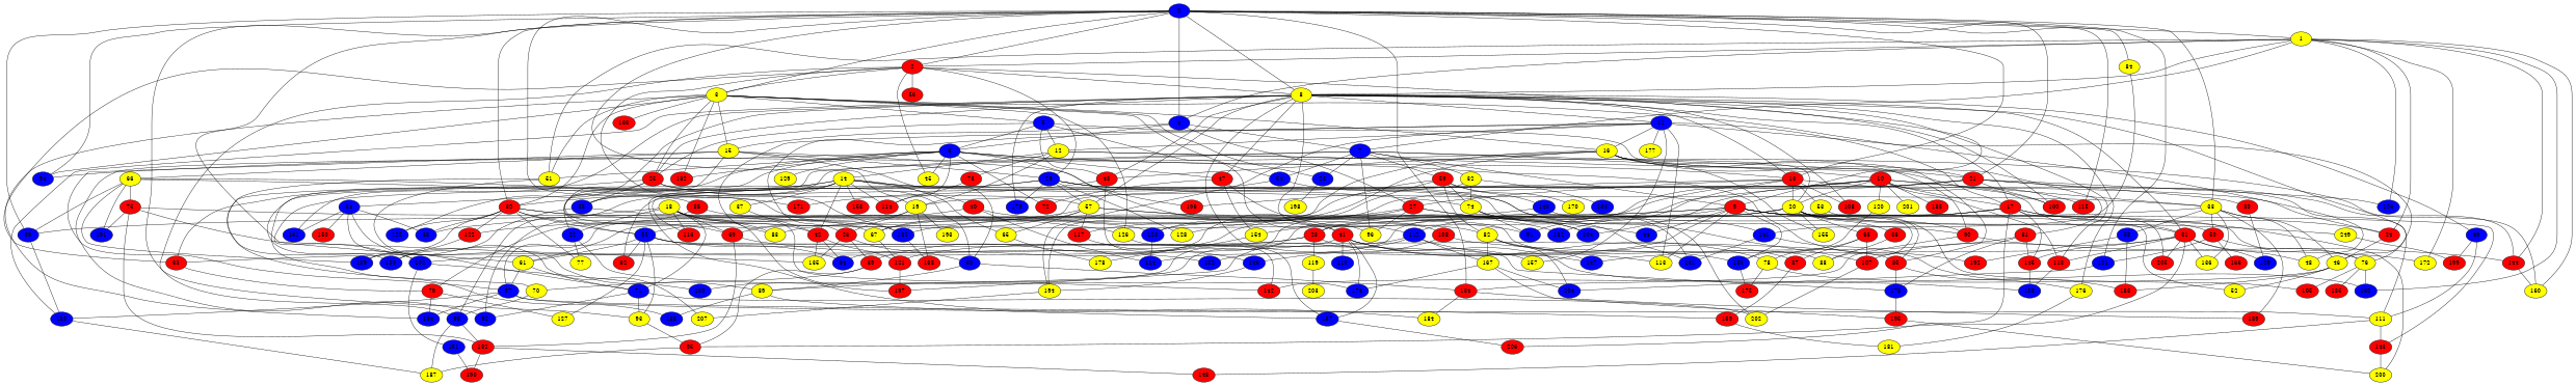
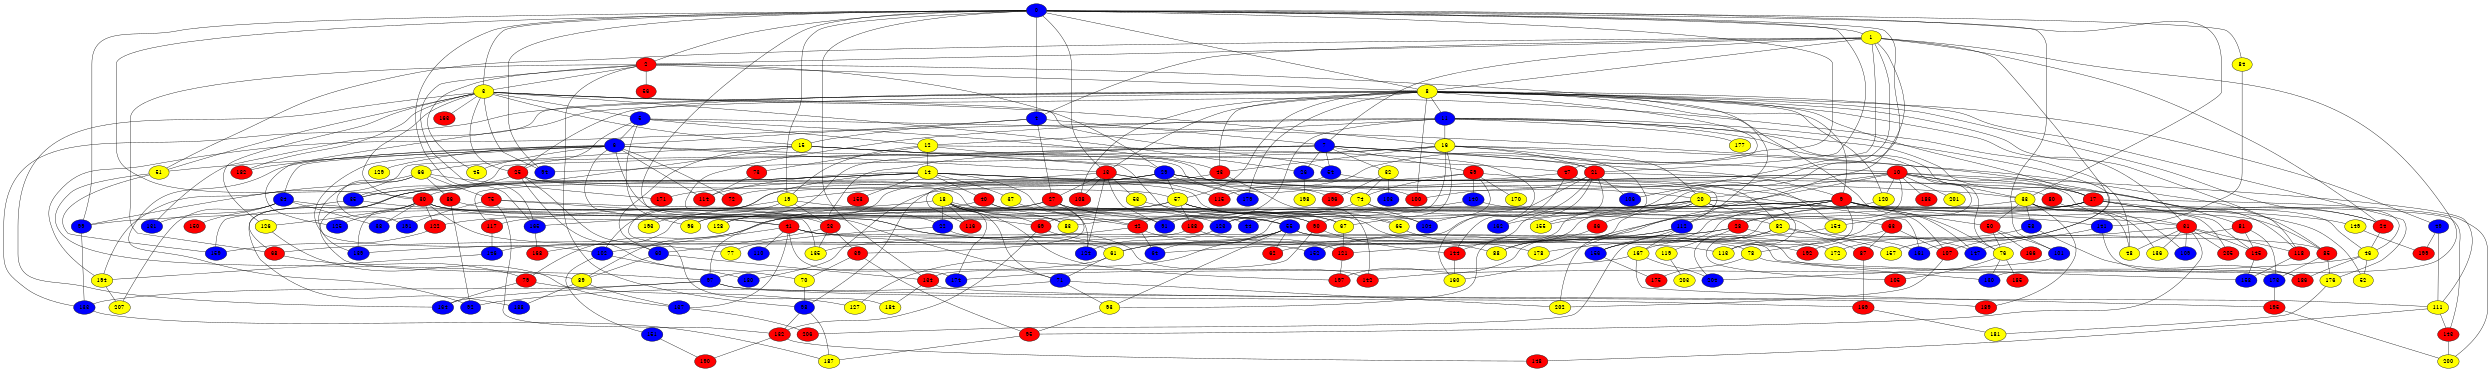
  graph {
    fontname="DejaVu Serif"
    node [fillcolor=red fontname="DejaVu Serif" style=filled]
    edge [fontname="DejaVu Serif"]
    0 [fillcolor=blue]
    1 [fillcolor=yellow]
    2
    3 [fillcolor=yellow]
    4 [fillcolor=blue]
    8 [fillcolor=yellow]
    13
    19 [fillcolor=yellow]
    21
    30
    33 [fillcolor=yellow]
    61 [fillcolor=yellow]
    84 [fillcolor=yellow]
    93 [fillcolor=yellow]
    94 [fillcolor=blue]
    99 [fillcolor=blue]
    101 [fillcolor=blue]
    115
    134
    165 [fillcolor=blue]
    7 [fillcolor=blue]
    24
    51 [fillcolor=yellow]
    106 [fillcolor=blue]
    130 [fillcolor=blue]
    144
    160 [fillcolor=yellow]
    172 [fillcolor=yellow]
    9
    29 [fillcolor=blue]
    45 [fillcolor=yellow]
    56
    68
    98 [fillcolor=blue]
    5 [fillcolor=blue]
    15 [fillcolor=yellow]
    16 [fillcolor=yellow]
    25
    26 [fillcolor=blue]
    48 [fillcolor=yellow]
    54 [fillcolor=blue]
    126 [fillcolor=yellow]
    163
    164 [fillcolor=blue]
    182
    6 [fillcolor=blue]
    27
    43
    47
    11 [fillcolor=blue]
    17
    31
    46 [fillcolor=yellow]
    49 [fillcolor=blue]
    57 [fillcolor=yellow]
    100
    108
    112 [fillcolor=blue]
    118
    120 [fillcolor=yellow]
    125 [fillcolor=blue]
    131 [fillcolor=blue]
    133 [fillcolor=blue]
    147 [fillcolor=blue]
    176 [fillcolor=yellow]
    179 [fillcolor=blue]
    20 [fillcolor=yellow]
    53 [fillcolor=yellow]
    91 [fillcolor=blue]
    124 [fillcolor=blue]
    23
    55 [fillcolor=blue]
    168
    193 [fillcolor=yellow]
    69
    64 [fillcolor=blue]
    80
    104 [fillcolor=blue]
    123 [fillcolor=blue]
    38 [fillcolor=blue]
    77 [fillcolor=yellow]
    139 [fillcolor=blue]
    122
    50
    83 [fillcolor=yellow]
    136 [fillcolor=yellow]
    58 [fillcolor=blue]
    189
    97 [fillcolor=blue]
    71 [fillcolor=blue]
    141 [fillcolor=blue]
    95
    204 [fillcolor=blue]
    184 [fillcolor=yellow]
    96 [fillcolor=yellow]
    10
    22 [fillcolor=blue]
    32 [fillcolor=yellow]
    35 [fillcolor=blue]
    59
    89 [fillcolor=yellow]
    159 [fillcolor=blue]
    44 [fillcolor=blue]
    52 [fillcolor=yellow]
    76 [fillcolor=yellow]
    79
    113 [fillcolor=yellow]
    143
-   149 [fillcolor=yellow label=249]
+   149 [fillcolor=yellow]
    152 [fillcolor=blue]
    156 [fillcolor=blue]
    116
    128 [fillcolor=yellow]
    107
    161 [fillcolor=blue]
    188 [fillcolor=blue]
    132
    187 [fillcolor=yellow]
    12 [fillcolor=yellow]
    81
    60 [fillcolor=blue]
    66 [fillcolor=yellow]
    196
    194 [fillcolor=yellow]
    85
    90
    155 [fillcolor=yellow]
    70 [fillcolor=yellow]
    198 [fillcolor=yellow]
    202 [fillcolor=yellow]
    137 [fillcolor=blue]
    34 [fillcolor=blue]
    41
    72
    92 [fillcolor=blue]
    102 [fillcolor=blue]
    114
    129 [fillcolor=yellow]
    192
    39
    14 [fillcolor=yellow]
    73
    142
    171
    145
    173 [fillcolor=blue]
    150
    207 [fillcolor=yellow]
    174 [fillcolor=blue]
    78 [fillcolor=yellow]
    110 [fillcolor=blue]
    158 [fillcolor=blue]
    154 [fillcolor=yellow]
    162 [fillcolor=blue]
    180 [fillcolor=blue]
    151 [fillcolor=blue]
    28
    62
    111 [fillcolor=yellow]
    183
    201 [fillcolor=yellow]
    74 [fillcolor=yellow]
    103 [fillcolor=blue]
    67 [fillcolor=yellow]
    117
    82 [fillcolor=yellow]
    140 [fillcolor=blue]
    170 [fillcolor=yellow]
    177 [fillcolor=yellow]
    42
    157 [fillcolor=yellow]
    200 [fillcolor=yellow]
    205
    206
    109 [fillcolor=blue]
    186
    199
    65 [fillcolor=yellow]
    88 [fillcolor=yellow]
    138
    121
    167 [fillcolor=yellow]
    197
    181 [fillcolor=yellow]
    166
    105
    185
    127 [fillcolor=yellow]
    175
    36
    63
    119 [fillcolor=yellow]
    148
    135 [fillcolor=yellow]
    37 [fillcolor=yellow]
    40
    153
    178 [fillcolor=yellow]
    195
    75
    86
    191 [fillcolor=blue]
    169
    18 [fillcolor=yellow]
    87
    203 [fillcolor=yellow]
    146 [fillcolor=blue]
    190
    0 -- 1
    0 -- 2
    0 -- 3
    0 -- 4
    0 -- 8
    0 -- 13
    0 -- 19
    0 -- 21
    0 -- 30
    0 -- 33
    0 -- 61
    0 -- 84
    0 -- 93
    0 -- 94
    0 -- 99
    0 -- 101
    0 -- 115
    0 -- 134
    0 -- 165
    1 -- 2
    1 -- 4
    1 -- 8
    1 -- 7
    1 -- 24
    1 -- 51
    1 -- 106
    1 -- 130
    1 -- 144
    1 -- 160
    1 -- 172
    2 -- 3
    2 -- 8
    2 -- 165
    2 -- 9
    2 -- 29
    2 -- 45
    2 -- 56
    2 -- 68
    2 -- 98
    3 -- 30
    3 -- 94
    3 -- 51
    3 -- 5
    3 -- 15
    3 -- 16
    3 -- 25
    3 -- 26
    3 -- 48
    3 -- 54
    3 -- 126
    3 -- 163
    3 -- 164
    3 -- 182
    4 -- 7
    4 -- 15
    4 -- 6
    4 -- 27
    8 -- 13
    8 -- 25
    8 -- 43
    8 -- 47
    8 -- 11
    8 -- 17
    8 -- 31
    8 -- 46
    8 -- 49
    8 -- 57
    8 -- 100
    8 -- 108
    8 -- 112
    8 -- 118
+   8 -- 120
    8 -- 125
    8 -- 131
    8 -- 133
    8 -- 147
    8 -- 176
    8 -- 179
    13 -- 19
    13 -- 115
    13 -- 27
    13 -- 108
    13 -- 20
    13 -- 53
    13 -- 91
    13 -- 124
    19 -- 23
    19 -- 55
    19 -- 168
    19 -- 193
    21 -- 106
    21 -- 144
    21 -- 100
    21 -- 69
    21 -- 64
    21 -- 80
    21 -- 104
    30 -- 126
    30 -- 125
    30 -- 55
    30 -- 69
    30 -- 123
    30 -- 38
    30 -- 77
    30 -- 139
    30 -- 122
    33 -- 48
    33 -- 46
    33 -- 50
    33 -- 83
    33 -- 136
    33 -- 58
    33 -- 189
    61 -- 97
    61 -- 71
    84 -- 141
    93 -- 95
    99 -- 133
    101 -- 204
    134 -- 189
    134 -- 184
    165 -- 168
    7 -- 21
    7 -- 9
    7 -- 26
    7 -- 54
    7 -- 96
    7 -- 10
    7 -- 22
    7 -- 32
    7 -- 35
    7 -- 59
    24 -- 46
    51 -- 89
    51 -- 159
    144 -- 160
    9 -- 99
    9 -- 112
    9 -- 50
    9 -- 44
    9 -- 52
    9 -- 76
    9 -- 79
    9 -- 113
    9 -- 143
    9 -- 149
    9 -- 152
    9 -- 156
    29 -- 33
    29 -- 57
    29 -- 179
    29 -- 116
    29 -- 128
    29 -- 107
    29 -- 161
    29 -- 188
    68 -- 79
    98 -- 132
    98 -- 187
    5 -- 25
    5 -- 6
    5 -- 43
    5 -- 96
    5 -- 12
    5 -- 81
    15 -- 29
    15 -- 55
    15 -- 97
    15 -- 60
    15 -- 66
    15 -- 196
    16 -- 21
    16 -- 94
    16 -- 43
    16 -- 20
    16 -- 123
    16 -- 194
    16 -- 85
    16 -- 90
    16 -- 155
    25 -- 57
    25 -- 83
    25 -- 35
    25 -- 60
    25 -- 70
    26 -- 198
    54 -- 98
    54 -- 202
    126 -- 137
    6 -- 13
    6 -- 51
    6 -- 45
    6 -- 182
    6 -- 47
    6 -- 34
    6 -- 41
    6 -- 72
    6 -- 92
    6 -- 102
    6 -- 114
    6 -- 129
    6 -- 192
    27 -- 104
    27 -- 96
    27 -- 44
    27 -- 128
    27 -- 39
    43 -- 142
    43 -- 171
    47 -- 72
    47 -- 154
    47 -- 162
    11 -- 16
    11 -- 17
    11 -- 23
    11 -- 76
    11 -- 113
    11 -- 12
    11 -- 194
    11 -- 177
    11 -- 42
    11 -- 157
    17 -- 61
    17 -- 24
    17 -- 145
    17 -- 154
    17 -- 28
    17 -- 200
    17 -- 205
    17 -- 206
    31 -- 48
    31 -- 118
    31 -- 136
    31 -- 95
    31 -- 107
    31 -- 145
    31 -- 205
    31 -- 109
    46 -- 52
    46 -- 142
    46 -- 186
    49 -- 111
    49 -- 199
    57 -- 122
    57 -- 67
    57 -- 117
    57 -- 65
    57 -- 88
    57 -- 138
    112 -- 156
    112 -- 121
    112 -- 167
    112 -- 197
    118 -- 158
    120 -- 156
    133 -- 187
    176 -- 181
    20 -- 31
    20 -- 123
    20 -- 89
    20 -- 85
    20 -- 155
    20 -- 162
    20 -- 88
    20 -- 105
    20 -- 36
    20 -- 63
    53 -- 90
    23 -- 60
    23 -- 39
    23 -- 135
    55 -- 61
    55 -- 93
    55 -- 64
    55 -- 85
    55 -- 173
    55 -- 62
    55 -- 127
    69 -- 152
    69 -- 132
    80 -- 109
    123 -- 124
    122 -- 159
    50 -- 101
    50 -- 76
    50 -- 166
    58 -- 192
    58 -- 186
    97 -- 164
    97 -- 133
    97 -- 111
    97 -- 169
    71 -- 93
    71 -- 202
    71 -- 92
    141 -- 161
    141 -- 186
    95 -- 187
    10 -- 33
    10 -- 17
    10 -- 31
    10 -- 118
    10 -- 120
    10 -- 20
    10 -- 102
    10 -- 180
    10 -- 28
    10 -- 62
    10 -- 111
    10 -- 183
    10 -- 201
    22 -- 77
    22 -- 142
    32 -- 196
    32 -- 74
    32 -- 103
    35 -- 159
    35 -- 41
    59 -- 74
    59 -- 67
    59 -- 117
    59 -- 82
    59 -- 140
    59 -- 170
    89 -- 188
    89 -- 137
    76 -- 130
    76 -- 105
    76 -- 185
    79 -- 164
    79 -- 127
    143 -- 200
    149 -- 199
    156 -- 175
    107 -- 202
    132 -- 148
    132 -- 190
    12 -- 19
    12 -- 160
    12 -- 100
    12 -- 14
    12 -- 73
    81 -- 147
    81 -- 145
    81 -- 173
    60 -- 134
    60 -- 89
    66 -- 99
    66 -- 139
    66 -- 171
    66 -- 75
    66 -- 86
    66 -- 191
    194 -- 207
    85 -- 176
    85 -- 173
    90 -- 134
    90 -- 144
    70 -- 98
    137 -- 206
    34 -- 131
    34 -- 38
    34 -- 71
    34 -- 150
    34 -- 207
    41 -- 113
    41 -- 137
    41 -- 102
    41 -- 174
    41 -- 78
    41 -- 110
    41 -- 158
    102 -- 180
    102 -- 151
    39 -- 95
    39 -- 70
    14 -- 30
    14 -- 24
    14 -- 68
    14 -- 184
    14 -- 35
    14 -- 114
    14 -- 74
    14 -- 42
    14 -- 65
    14 -- 37
    14 -- 40
    14 -- 153
    73 -- 114
    145 -- 158
    173 -- 195
    78 -- 130
    78 -- 175
    154 -- 178
    151 -- 190
    28 -- 68
    28 -- 139
    28 -- 157
    28 -- 119
    111 -- 143
    111 -- 148
    74 -- 91
    74 -- 104
    74 -- 161
    67 -- 121
    117 -- 146
    82 -- 147
    82 -- 204
    82 -- 167
    82 -- 87
    140 -- 165
    140 -- 141
    42 -- 64
    42 -- 121
    42 -- 135
    65 -- 178
    138 -- 172
    138 -- 146
    121 -- 197
    167 -- 204
    167 -- 174
    167 -- 195
    36 -- 88
    63 -- 107
    63 -- 78
    63 -- 87
    119 -- 203
    37 -- 42
    40 -- 91
    40 -- 124
    40 -- 97
    195 -- 200
    75 -- 132
    75 -- 82
    75 -- 135
    75 -- 191
    86 -- 90
    86 -- 92
    169 -- 181
    18 -- 69
    18 -- 38
    18 -- 83
    18 -- 71
    18 -- 22
    18 -- 116
    18 -- 174
    18 -- 67
    18 -- 197
    87 -- 169
    146 -- 194
  }
